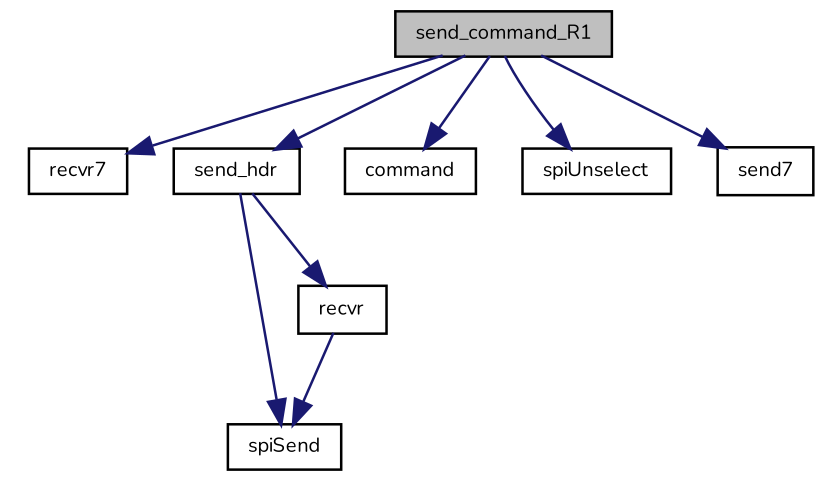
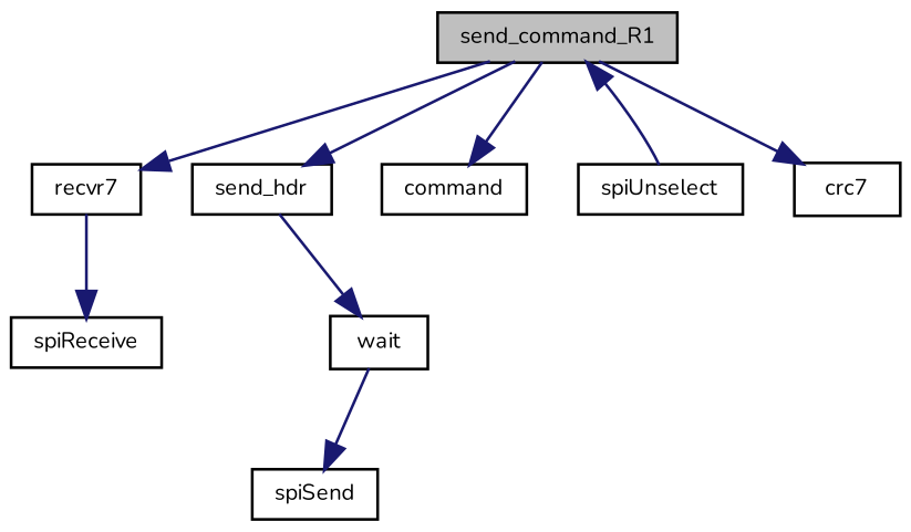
  digraph {
    fontname=Nunito
    rankdir=TB
    node [color=black fontname=Nunito fontsize=8 shape=record]
    edge [color=midnightblue fontname=Nunito fontsize=8 labelfontname=Helvetica labelfontsize=8 style=solid]
    n1 [fillcolor=grey75 fontcolor=black height=0.2 label=send_command_R1 style=filled width=0.4]
    n2 [height=0.2 label=recvr7 width=0.4]
    n3 [height=0.2 label=send_hdr width=0.4]
    n4 [height=0.2 label=command width=0.4]
    n5 [height=0.2 label=spiUnselect width=0.4]
-   n6 [height=0.2 label=send7 width=0.4]
+   n6 [height=0.2 label=crc7 width=0.4]
+   n7 [height=0.2 label=spiReceive width=0.4]
    n8 [height=0.2 label=spiSend width=0.4]
-   n9 [height=0.2 label=recvr width=0.4]
+   n9 [height=0.2 label=wait width=0.4]
    n1 -> n2
    n1 -> n3
    n1 -> n4
-   n1 -> n5
+   n5 -> n1
    n1 -> n6
-   n3 -> n8
+   n2 -> n7
    n3 -> n9
    n9 -> n8
  }
